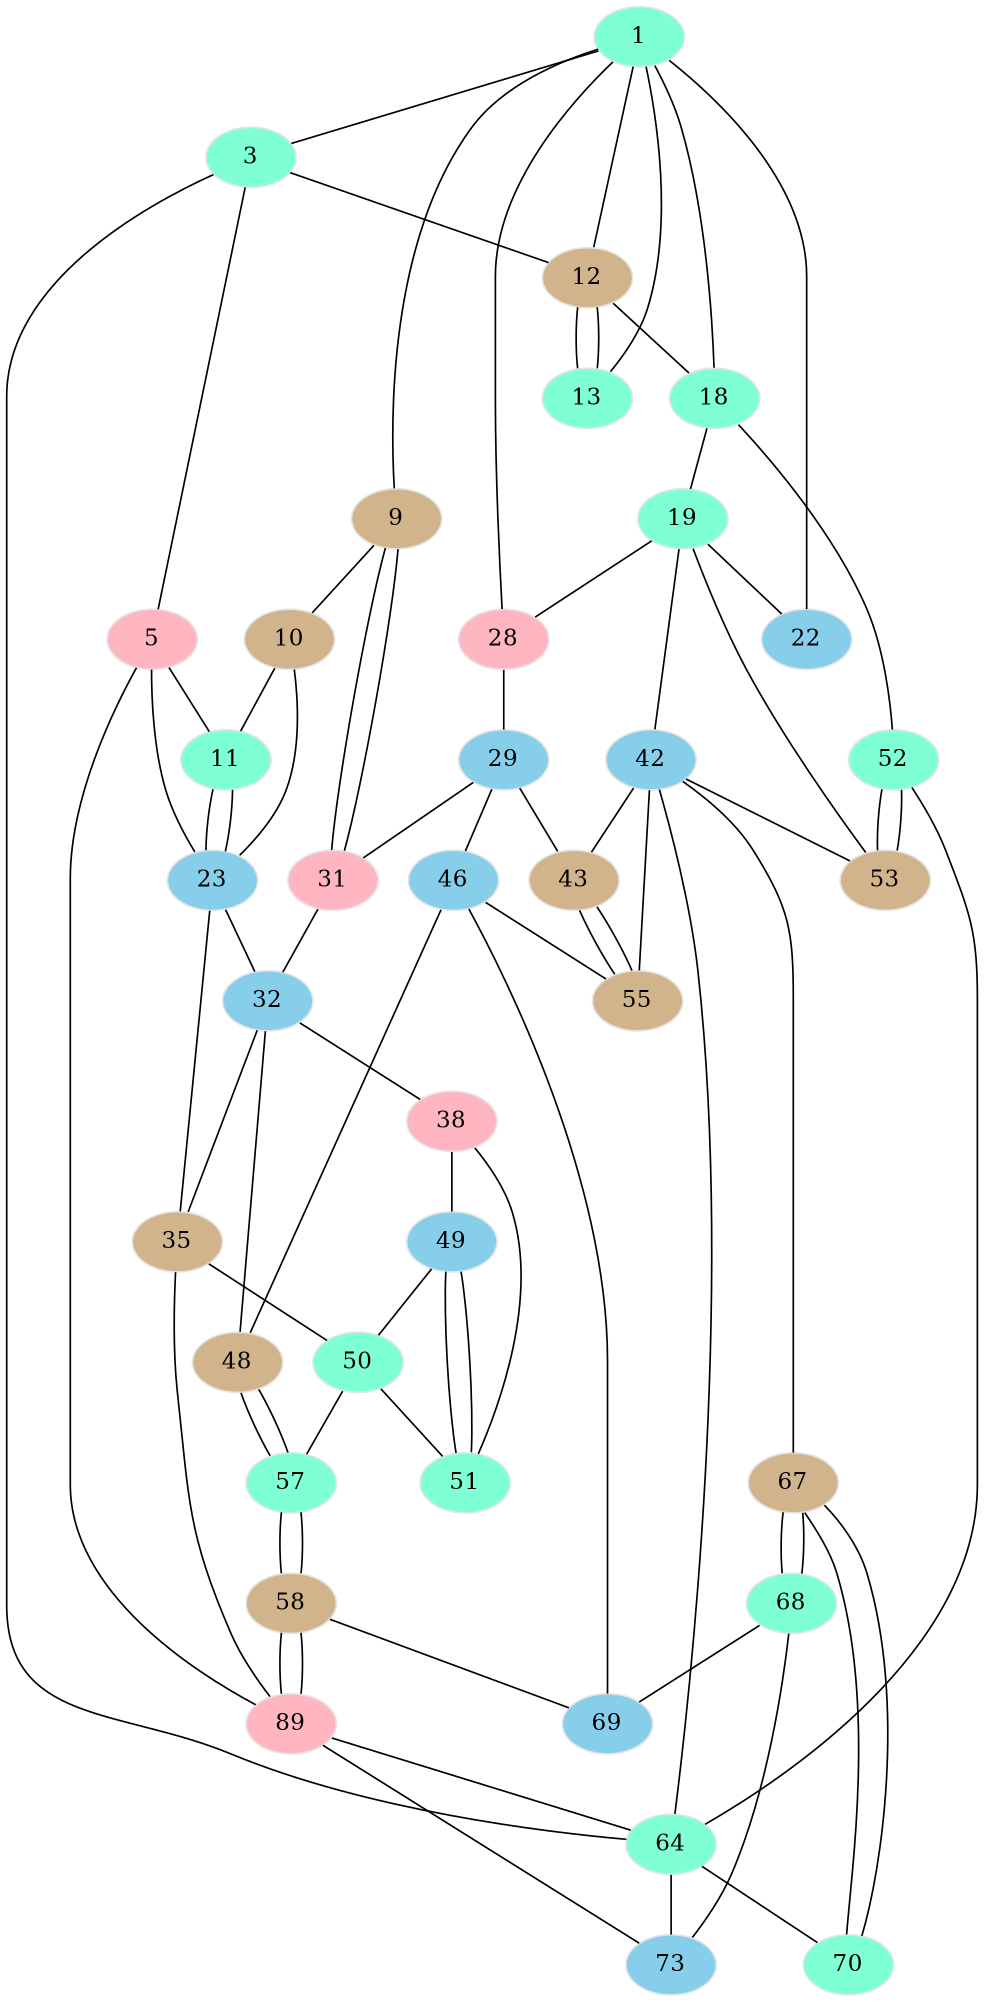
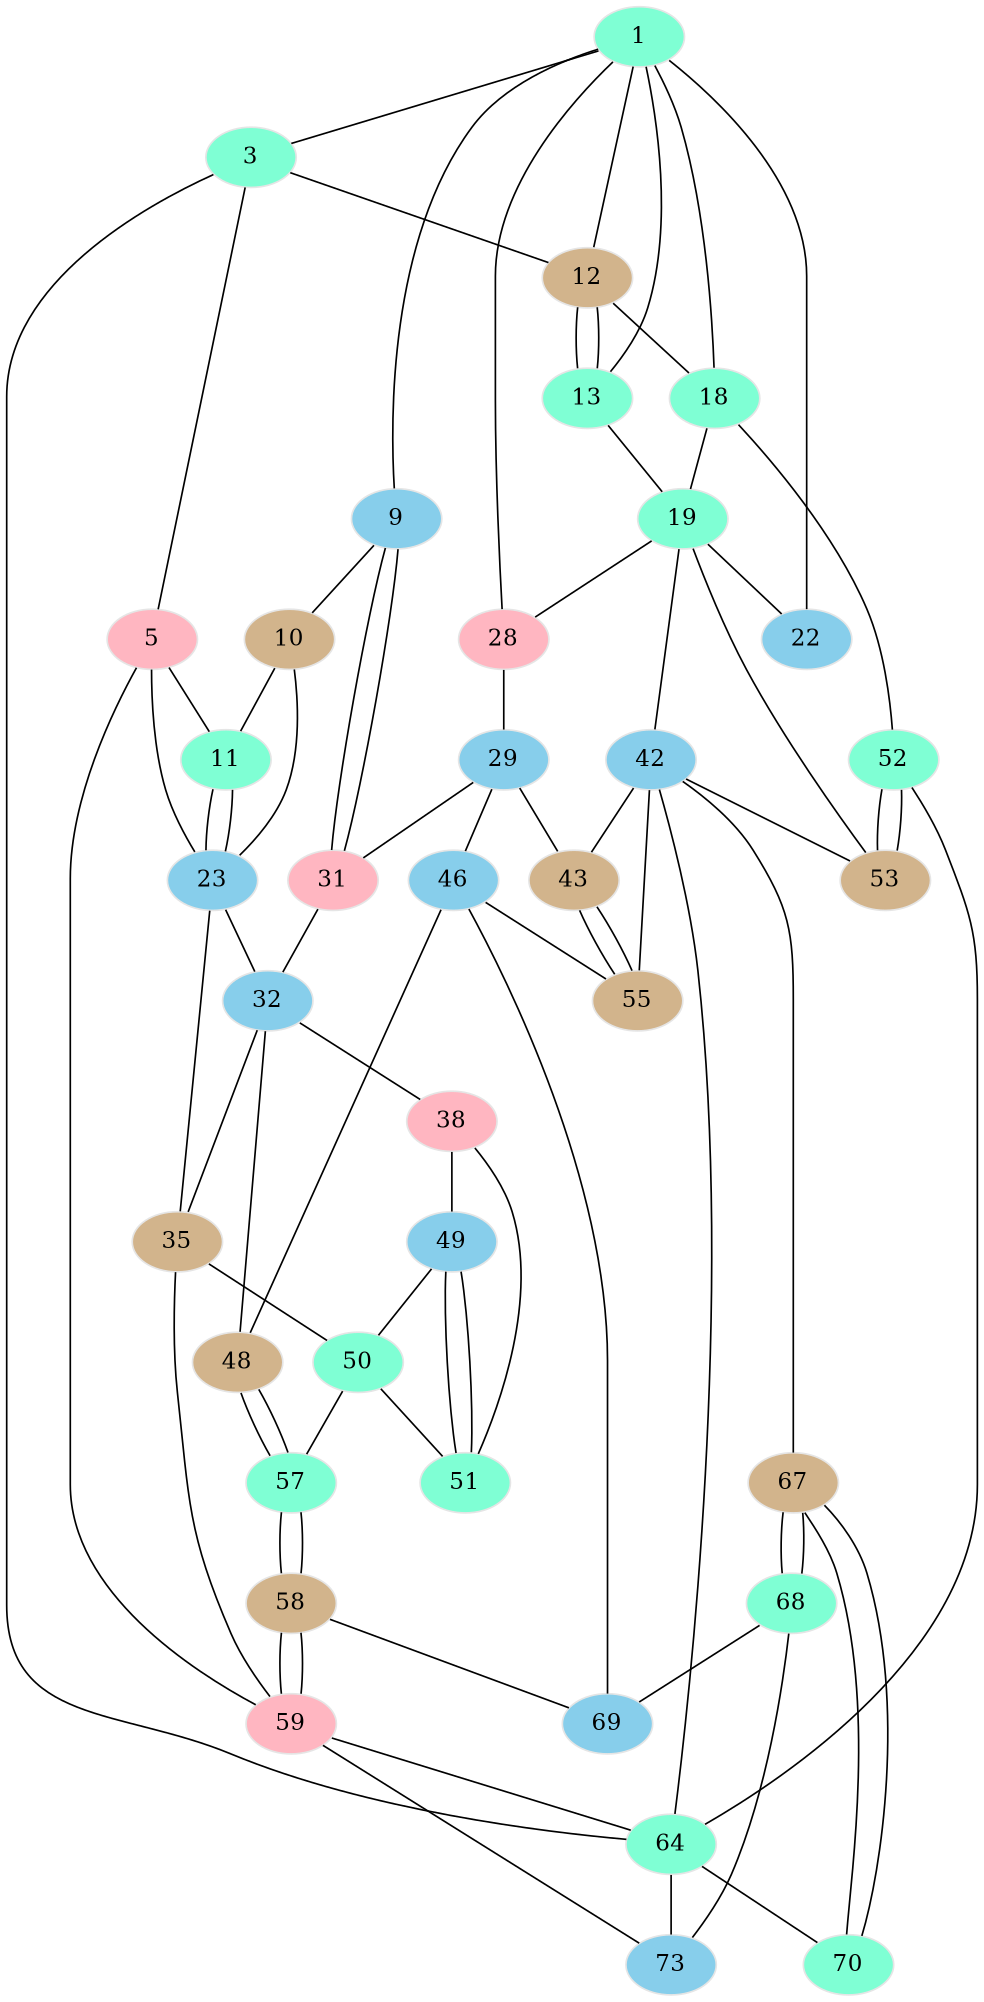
  graph {
    node [color=gray90 fillcolor=aquamarine style=filled]
    1 [super="+2+7"]
    3 [super="+4"]
-   9 [fillcolor=tan]
+   9 [fillcolor=skyblue]
    12 [fillcolor=tan super="+15"]
    13 [super="+17"]
    22 [fillcolor=skyblue]
    28 [fillcolor=lightpink]
    18 [super="+26"]
    5 [fillcolor=lightpink super="+6"]
    64 [super="+74+65"]
    10 [fillcolor=tan]
    31 [fillcolor=lightpink]
    19 [super="+20"]
    29 [fillcolor=skyblue super="+44+30"]
    11
    23 [fillcolor=skyblue super="+24+27"]
-   59 [fillcolor=lightpink super="+63" label=89]
+   59 [fillcolor=lightpink super="+63"]
    52
    73 [fillcolor=skyblue]
    70
    32 [fillcolor=skyblue super="+37+33"]
    35 [fillcolor=tan super="+36"]
    42 [fillcolor=skyblue super="+60"]
    53 [fillcolor=tan]
    43 [fillcolor=tan]
    n26 [fillcolor=tan label=55]
    67 [fillcolor=tan]
    38 [fillcolor=lightpink super="+39"]
    48 [fillcolor=tan]
    50 [super="+55"]
    46 [fillcolor=skyblue super="+47"]
    69 [fillcolor=skyblue super="+71"]
    49 [fillcolor=skyblue]
    51 [super="+54"]
    57
    68 [super="+72"]
    58 [fillcolor=tan]
    1 -- 3
    1 -- 9
    1 -- 12
    1 -- 13
    1 -- 22 [weight=2]
    1 -- 28
    1 -- 18
    3 -- 12
    3 -- 5
    3 -- 64
    9 -- 10
    9 -- 31
    9 -- 31
    12 -- 13 [weight=2]
    12 -- 13
    12 -- 18
+   13 -- 19
    28 -- 29
    18 -- 19
    18 -- 52
    5 -- 11
    5 -- 23
    5 -- 59
    64 -- 73
    64 -- 70 [weight=2]
    10 -- 11
    10 -- 23
    31 -- 32
    19 -- 22
    19 -- 28
    19 -- 42
    19 -- 53
    29 -- 31
    29 -- 43
    29 -- 46
    11 -- 23
    11 -- 23
    23 -- 32
    23 -- 35
    59 -- 64
    59 -- 73
    52 -- 64
    52 -- 53
    52 -- 53
    32 -- 35
    32 -- 38 [weight=2]
    32 -- 48
    35 -- 59
    35 -- 50
    42 -- 64
    42 -- 53
    42 -- 43
    42 -- n26
    42 -- 67
    43 -- n26
    43 -- n26
    67 -- 70
    67 -- 70
    67 -- 68
    67 -- 68
    38 -- 49
    38 -- 51 [weight=2]
    48 -- 57
    48 -- 57
    50 -- 51
    50 -- 57
    46 -- n26
    46 -- 48
    46 -- 69
    49 -- 50
    49 -- 51
    49 -- 51
    57 -- 58
    57 -- 58
    68 -- 73
    68 -- 69 [weight=2]
    58 -- 59
    58 -- 59
    58 -- 69
  }
